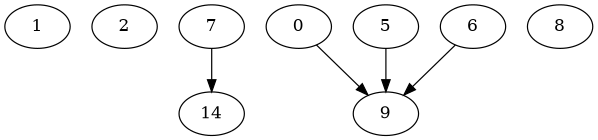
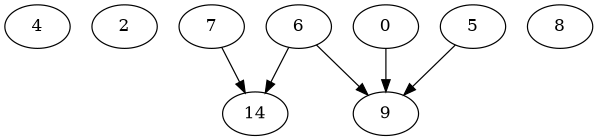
  digraph {
    node [alpha=0.01]
-   1 [alpha=0.12 expect_size=52209664]
+   1 [alpha=0.12 expect_size=52209664 label=4]
    2 [expect_size=22253568]
    n3 [alpha=0.03 expect_size=45546496 label=14]
    n4 [alpha=0.18 expect_size=41596928 label=0]
    9 [alpha=0.04 expect_size=22411264]
    5 [expect_size=22890496]
    6 [alpha=0.18 expect_size=41499648]
    7 [alpha=0.06 expect_size=45452288]
    8 [alpha=0.04 expect_size=35237888]
    n4 -> 9
    5 -> 9
+   6 -> n3
    6 -> 9
    7 -> n3
  }
